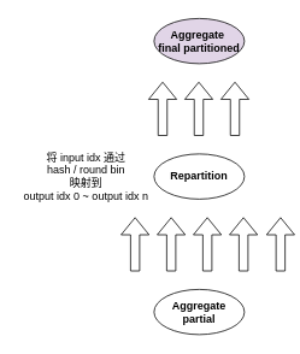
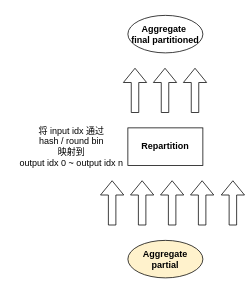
  <mxCell id="0" />
  <mxCell id="1" parent="0" />
- <mxCell id="2" value="&lt;b&gt;Repartition&lt;/b&gt;" style="ellipse;whiteSpace=wrap;html=1;" vertex="1" parent="1"><mxGeometry x="170" y="170" width="100" height="50" as="geometry" /></mxCell>
- <mxCell id="3" value="&lt;b&gt;Aggregate partial&lt;/b&gt;" style="ellipse;whiteSpace=wrap;html=1;" vertex="1" parent="1"><mxGeometry x="170" y="320" width="100" height="50" as="geometry" /></mxCell>
- <mxCell id="4" value="&lt;div&gt;&lt;b&gt;Aggregate&amp;nbsp;&lt;/b&gt;&lt;/div&gt;&lt;div&gt;&lt;b&gt;final partitioned&lt;/b&gt;&lt;/div&gt;" style="ellipse;whiteSpace=wrap;html=1;fillColor=#e1d5e7;" vertex="1" parent="1"><mxGeometry x="170" y="20" width="100" height="50" as="geometry" /></mxCell>
+ <mxCell id="2" value="&lt;b&gt;Repartition&lt;/b&gt;" style="whiteSpace=wrap;html=1;rounded=0;" vertex="1" parent="1"><mxGeometry x="170" y="170" width="100" height="50" as="geometry" /></mxCell>
+ <mxCell id="3" value="&lt;b&gt;Aggregate partial&lt;/b&gt;" style="ellipse;whiteSpace=wrap;html=1;fillColor=#fff2cc;" vertex="1" parent="1"><mxGeometry x="170" y="320" width="100" height="50" as="geometry" /></mxCell>
+ <mxCell id="4" value="&lt;div&gt;&lt;b&gt;Aggregate&amp;nbsp;&lt;/b&gt;&lt;/div&gt;&lt;div&gt;&lt;b&gt;final partitioned&lt;/b&gt;&lt;/div&gt;" style="ellipse;whiteSpace=wrap;html=1;" vertex="1" parent="1"><mxGeometry x="170" y="20" width="100" height="50" as="geometry" /></mxCell>
  <mxCell id="5" value="" style="shape=flexArrow;endArrow=classic;html=1;rounded=0;" edge="1" parent="1"><mxGeometry width="50" height="50" relative="1" as="geometry"><mxPoint x="149" y="300" as="sourcePoint" /><mxPoint x="149" y="240" as="targetPoint" /></mxGeometry></mxCell>
  <mxCell id="6" value="" style="shape=flexArrow;endArrow=classic;html=1;rounded=0;" edge="1" parent="1"><mxGeometry width="50" height="50" relative="1" as="geometry"><mxPoint x="189" y="300" as="sourcePoint" /><mxPoint x="189" y="240" as="targetPoint" /></mxGeometry></mxCell>
  <mxCell id="7" value="" style="shape=flexArrow;endArrow=classic;html=1;rounded=0;" edge="1" parent="1"><mxGeometry width="50" height="50" relative="1" as="geometry"><mxPoint x="229" y="300" as="sourcePoint" /><mxPoint x="229" y="240" as="targetPoint" /></mxGeometry></mxCell>
  <mxCell id="8" value="" style="shape=flexArrow;endArrow=classic;html=1;rounded=0;" edge="1" parent="1"><mxGeometry width="50" height="50" relative="1" as="geometry"><mxPoint x="269" y="300" as="sourcePoint" /><mxPoint x="269" y="240" as="targetPoint" /></mxGeometry></mxCell>
  <mxCell id="9" value="" style="shape=flexArrow;endArrow=classic;html=1;rounded=0;" edge="1" parent="1"><mxGeometry width="50" height="50" relative="1" as="geometry"><mxPoint x="310" y="300" as="sourcePoint" /><mxPoint x="310" y="240" as="targetPoint" /></mxGeometry></mxCell>
  <mxCell id="10" value="" style="shape=flexArrow;endArrow=classic;html=1;rounded=0;" edge="1" parent="1"><mxGeometry width="50" height="50" relative="1" as="geometry"><mxPoint x="179.5" y="150" as="sourcePoint" /><mxPoint x="179.5" y="90" as="targetPoint" /></mxGeometry></mxCell>
  <mxCell id="11" value="" style="shape=flexArrow;endArrow=classic;html=1;rounded=0;" edge="1" parent="1"><mxGeometry width="50" height="50" relative="1" as="geometry"><mxPoint x="219.5" y="150" as="sourcePoint" /><mxPoint x="219.5" y="90" as="targetPoint" /></mxGeometry></mxCell>
  <mxCell id="12" value="" style="shape=flexArrow;endArrow=classic;html=1;rounded=0;" edge="1" parent="1"><mxGeometry width="50" height="50" relative="1" as="geometry"><mxPoint x="259.5" y="150" as="sourcePoint" /><mxPoint x="259.5" y="90" as="targetPoint" /></mxGeometry></mxCell>
  <mxCell id="13" value="&lt;div&gt;将 input idx 通过&lt;/div&gt;&lt;div&gt;hash / round bin&lt;/div&gt;&lt;div&gt;映射到&lt;/div&gt;&lt;div&gt;output idx 0 ~ output idx n&lt;br&gt;&lt;/div&gt;" style="text;html=1;strokeColor=none;fillColor=none;align=center;verticalAlign=middle;whiteSpace=wrap;rounded=0;" vertex="1" parent="1"><mxGeometry x="20" y="180" width="150" height="30" as="geometry" /></mxCell>
